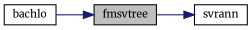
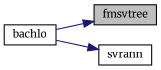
  digraph {
    fontname=Merriweather
    rankdir=LR
    node [color=black fillcolor=white fontname=Merriweather fontsize=10 shape=record style=filled]
    edge [color=midnightblue fontname=Merriweather fontsize=10 labelfontname=Helvetica labelfontsize=10 style=solid]
    n1 [fillcolor=grey75 fontcolor=black height=0.2 label=fmsvtree width=0.4]
    n2 [height=0.2 label=svrann width=0.4]
    n3 [height=0.2 label=bachlo width=0.4]
-   n1 -> n2
+   n3 -> n2
    n3 -> n1
  }
